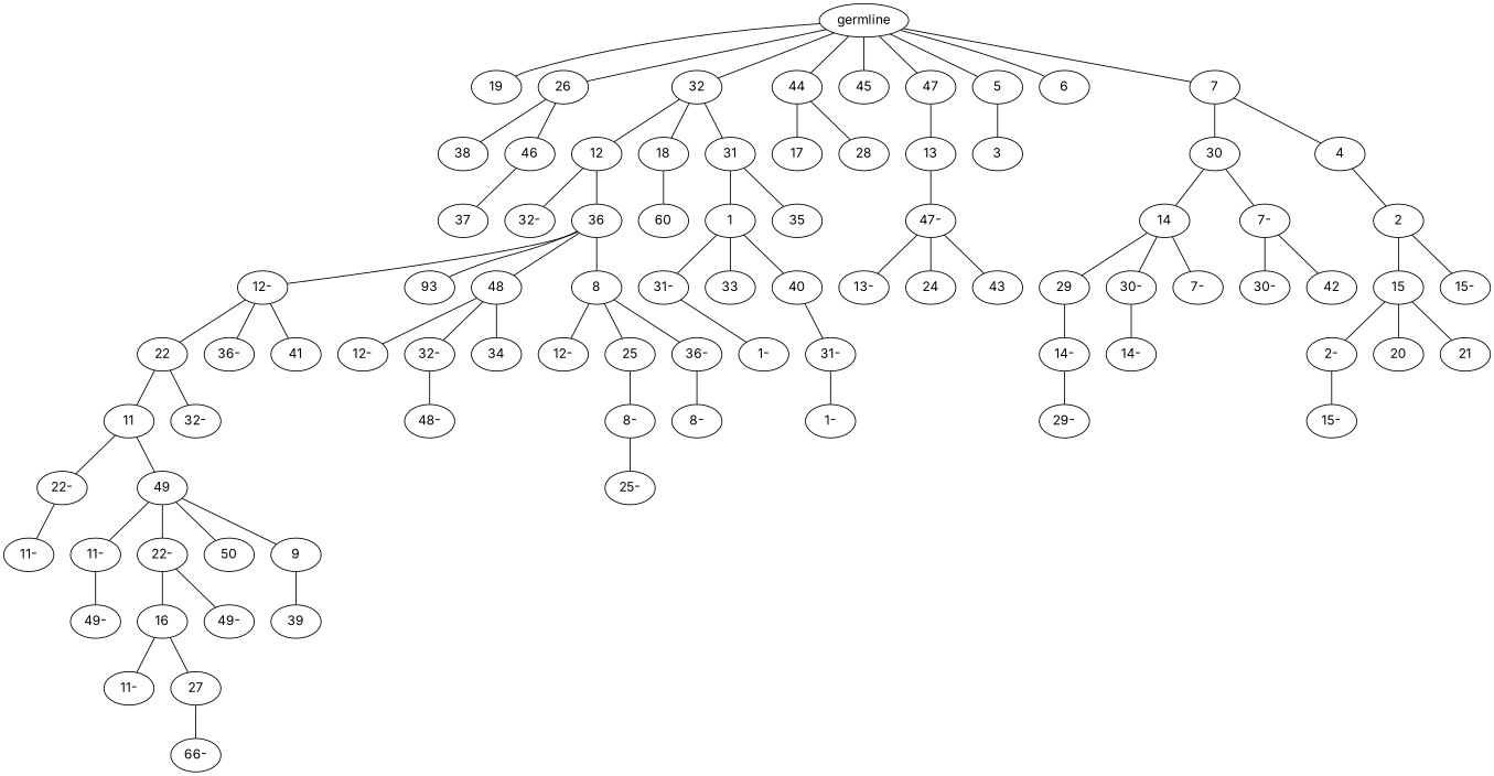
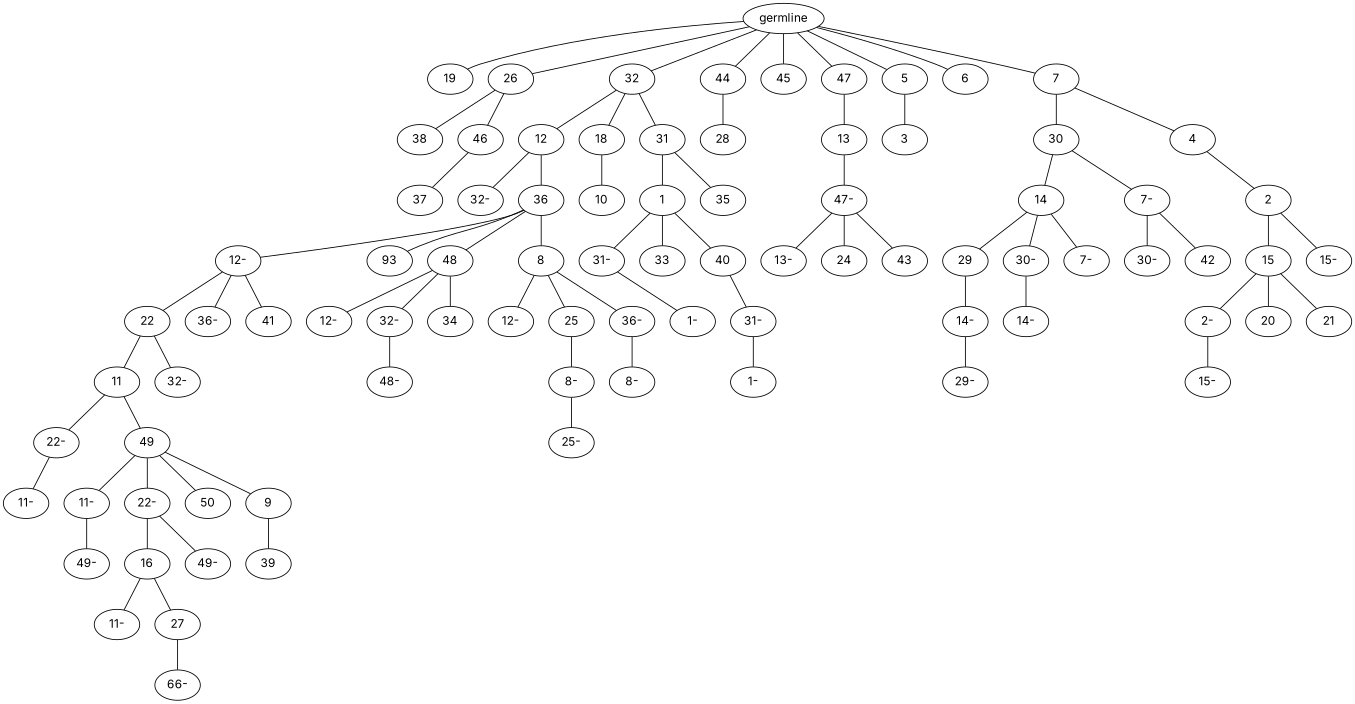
  graph {
    fontname=Inter
    node [fontname=Inter]
    edge [fontname=Inter]
    n1 [label=germline]
    n2 [label=19]
    n3 [label=26]
    n4 [label=32]
    n5 [label=44]
    n6 [label=45]
    n7 [label=47]
    n8 [label=5]
    n9 [label=6]
    n10 [label=7]
    n11 [label=38]
    n12 [label=46]
    n13 [label=12]
    n14 [label=18]
    n15 [label=31]
-   n16 [label=17]
    n17 [label=28]
    n18 [label=13]
    n19 [label=3]
    n20 [label=30]
    n21 [label=4]
    n22 [label=37]
    n23 [label="32-"]
    n24 [label=36]
-   n25 [label=60]
+   n25 [label=10]
    n26 [label=1]
    n27 [label=35]
    n28 [label="12-"]
    n29 [label=93]
    n30 [label=48]
    n31 [label=8]
    n32 [label=22]
    n33 [label="36-"]
    n34 [label=41]
    n35 [label="12-"]
    n36 [label="32-"]
    n37 [label=34]
    n38 [label="12-"]
    n39 [label=25]
    n40 [label="36-"]
    n41 [label=11]
    n42 [label="32-"]
    n43 [label="22-"]
    n44 [label=49]
    n45 [label="11-"]
    n46 [label="11-"]
    n47 [label="22-"]
    n48 [label=50]
    n49 [label=9]
    n50 [label="49-"]
    n51 [label=16]
    n52 [label="49-"]
    n53 [label=39]
    n54 [label="11-"]
    n55 [label=27]
    n56 [label="66-"]
    n57 [label="48-"]
    n58 [label="8-"]
    n59 [label="8-"]
    n60 [label="25-"]
    n61 [label="31-"]
    n62 [label=33]
    n63 [label=40]
    n64 [label="1-"]
    n65 [label="31-"]
    n66 [label="1-"]
    n67 [label="47-"]
    n68 [label="13-"]
    n69 [label=24]
    n70 [label=43]
    n71 [label=14]
    n72 [label="7-"]
    n73 [label=2]
    n74 [label=29]
    n75 [label="30-"]
    n76 [label="7-"]
    n77 [label="30-"]
    n78 [label=42]
    n79 [label="14-"]
    n80 [label="14-"]
    n81 [label="29-"]
    n82 [label=15]
    n83 [label="15-"]
    n84 [label="2-"]
    n85 [label=20]
    n86 [label=21]
    n87 [label="15-"]
    n1 -- n2
    n1 -- n3
    n1 -- n4
    n1 -- n5
    n1 -- n6
    n1 -- n7
    n1 -- n8
    n1 -- n9
    n1 -- n10
    n3 -- n11
    n3 -- n12
    n4 -- n13
    n4 -- n14
    n4 -- n15
-   n5 -- n16
    n5 -- n17
    n7 -- n18
    n8 -- n19
    n10 -- n20
    n10 -- n21
    n12 -- n22
    n13 -- n23
    n13 -- n24
    n14 -- n25
    n15 -- n26
    n15 -- n27
    n18 -- n67
    n20 -- n71
    n20 -- n72
    n21 -- n73
    n24 -- n28
    n24 -- n29
    n24 -- n30
    n24 -- n31
    n26 -- n61
    n26 -- n62
    n26 -- n63
    n28 -- n32
    n28 -- n33
    n28 -- n34
    n30 -- n35
    n30 -- n36
    n30 -- n37
    n31 -- n38
    n31 -- n39
    n31 -- n40
    n32 -- n41
    n32 -- n42
    n36 -- n57
    n39 -- n58
    n40 -- n59
    n41 -- n43
    n41 -- n44
    n43 -- n45
    n44 -- n46
    n44 -- n47
    n44 -- n48
    n44 -- n49
    n46 -- n50
    n47 -- n51
    n47 -- n52
    n49 -- n53
    n51 -- n54
    n51 -- n55
    n55 -- n56
    n58 -- n60
    n61 -- n64
    n63 -- n65
    n65 -- n66
    n67 -- n68
    n67 -- n69
    n67 -- n70
    n71 -- n74
    n71 -- n75
    n71 -- n76
    n72 -- n77
    n72 -- n78
    n73 -- n82
    n73 -- n83
    n74 -- n79
    n75 -- n80
    n79 -- n81
    n82 -- n84
    n82 -- n85
    n82 -- n86
    n84 -- n87
  }
